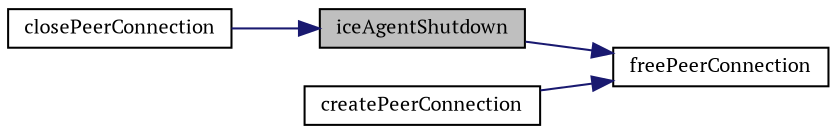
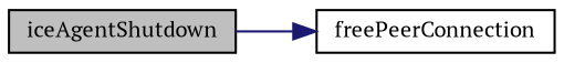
  digraph {
    fontname="PT Serif"
    rankdir=RL
    node [color=black fillcolor=white fontname="PT Serif" fontsize=10 shape=record style=filled]
    edge [color=midnightblue dir=back fontname="PT Serif" fontsize=10 labelfontname=Helvetica labelfontsize=10 style=solid]
    n1 [fillcolor=grey75 fontcolor=black height=0.2 label=iceAgentShutdown width=0.4]
-   n2 [height=0.2 label=closePeerConnection width=0.4]
    n3 [height=0.2 label=freePeerConnection width=0.4]
-   n4 [height=0.2 label=createPeerConnection width=0.4]
-   n1 -> n2
    n3 -> n1
-   n3 -> n4
  }
